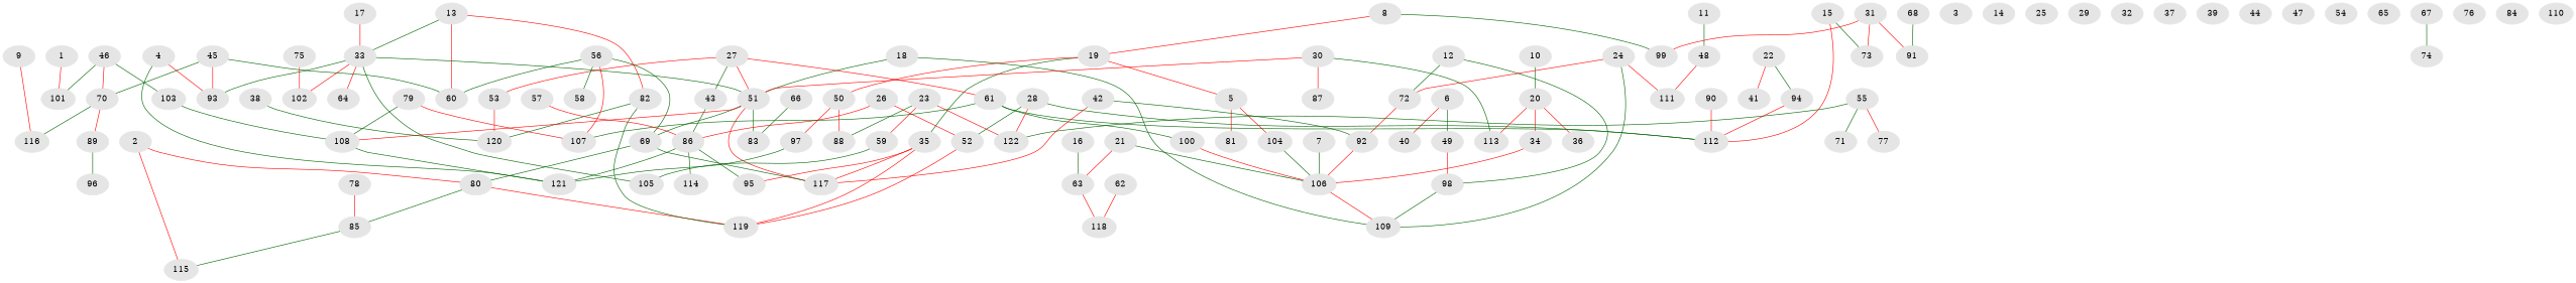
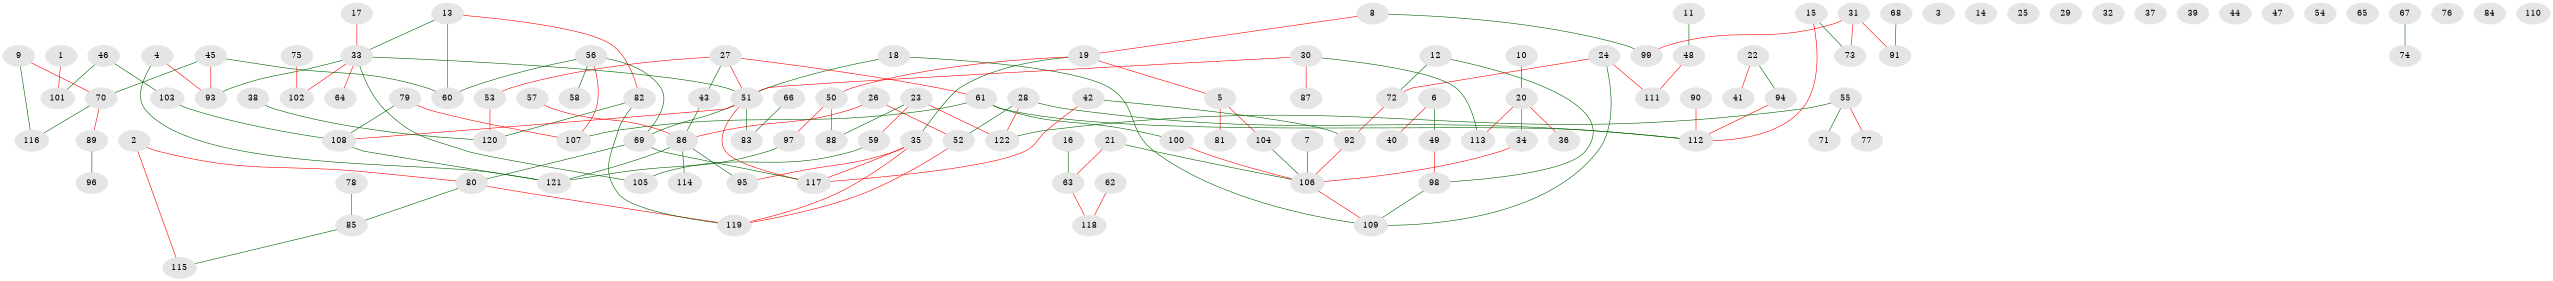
  graph {
    node [color=gray90 style=filled]
    edge [color=red]
    1
    101
    2
    80
    115
    119
    85
    3
    4
    93
    121
    5
    81
    104
    106
    6
    40
    49
    98
    7
    109
    8
    19
    99
    35
    50
    9
    116
    10
    20
    34
    36
    113
    11
    48
    111
    12
    72
    92
    13
    33
    60
    82
    51
    64
    102
    105
    120
    14
    15
    73
    112
    16
    63
    118
    17
    18
    117
    69
    83
    108
    95
    88
    97
    21
    22
    41
    94
    23
    59
    122
    24
    25
    26
    52
    86
    114
    27
    43
    53
    61
    107
    100
    28
    29
    30
    87
    31
    91
    32
    37
    38
    39
    42
    44
    45
    70
    89
    46
    103
    47
    54
    55
    71
    77
    56
    58
    57
    62
    65
    66
    67
    74
    68
    96
    75
    76
    78
    79
    84
    90
    110
    1 -- 101
    2 -- 80
    2 -- 115
    80 -- 119
    80 -- 85 [color=darkgreen]
    85 -- 115 [color=darkgreen]
    4 -- 93
    4 -- 121 [color=darkgreen]
    5 -- 81
    5 -- 104
    104 -- 106 [color=darkgreen]
    106 -- 109
    6 -- 40
    6 -- 49 [color=darkgreen]
    49 -- 98
    98 -- 109 [color=darkgreen]
    7 -- 106 [color=darkgreen]
    8 -- 19
    8 -- 99 [color=darkgreen]
    19 -- 5
    19 -- 35 [color=darkgreen]
    19 -- 50
    35 -- 119
    35 -- 117
    35 -- 95
    50 -- 88
    50 -- 97
-   9 -- 116
+   9 -- 116 [color=darkgreen]
    10 -- 20 [color=darkgreen]
    20 -- 34
    20 -- 36
    20 -- 113
    34 -- 106
    11 -- 48 [color=darkgreen]
    48 -- 111
    12 -- 98 [color=darkgreen]
    12 -- 72 [color=darkgreen]
    72 -- 92
    92 -- 106
    13 -- 33 [color=darkgreen]
    13 -- 60
    13 -- 82
    33 -- 93 [color=darkgreen]
    33 -- 51 [color=darkgreen]
    33 -- 64
    33 -- 102
    33 -- 105 [color=darkgreen]
    82 -- 119 [color=darkgreen]
    82 -- 120 [color=darkgreen]
    51 -- 117
    51 -- 69 [color=darkgreen]
    51 -- 83 [color=darkgreen]
    51 -- 108
    15 -- 73 [color=darkgreen]
    15 -- 112
    16 -- 63 [color=darkgreen]
    63 -- 118
    17 -- 33
    18 -- 109 [color=darkgreen]
    18 -- 51 [color=darkgreen]
    69 -- 80 [color=darkgreen]
    69 -- 117 [color=darkgreen]
    108 -- 121 [color=darkgreen]
    97 -- 121 [color=darkgreen]
    21 -- 106 [color=darkgreen]
    21 -- 63
    22 -- 41
    22 -- 94 [color=darkgreen]
    94 -- 112
    23 -- 88 [color=darkgreen]
    23 -- 59
    23 -- 122
    59 -- 105 [color=darkgreen]
    24 -- 109 [color=darkgreen]
    24 -- 111
    24 -- 72
    26 -- 52
    26 -- 86
    52 -- 119
    86 -- 121 [color=darkgreen]
    86 -- 95 [color=darkgreen]
    86 -- 114 [color=darkgreen]
    27 -- 51
    27 -- 43 [color=darkgreen]
    27 -- 53
    27 -- 61
    43 -- 86 [color=darkgreen]
    53 -- 120
    61 -- 112 [color=darkgreen]
    61 -- 107 [color=darkgreen]
    61 -- 100 [color=darkgreen]
    100 -- 106
    28 -- 112 [color=darkgreen]
    28 -- 122
    28 -- 52 [color=darkgreen]
    30 -- 113 [color=darkgreen]
    30 -- 51
    30 -- 87
    31 -- 99
    31 -- 73
    31 -- 91
    38 -- 120 [color=darkgreen]
    42 -- 92 [color=darkgreen]
    42 -- 117
    45 -- 93
    45 -- 60 [color=darkgreen]
    45 -- 70 [color=darkgreen]
    70 -- 116 [color=darkgreen]
    70 -- 89
    89 -- 96 [color=darkgreen]
    46 -- 101 [color=darkgreen]
-   46 -- 70
+   9 -- 70
    46 -- 103 [color=darkgreen]
    103 -- 108 [color=darkgreen]
    55 -- 122 [color=darkgreen]
    55 -- 71 [color=darkgreen]
    55 -- 77
    56 -- 60 [color=darkgreen]
    56 -- 69 [color=darkgreen]
    56 -- 107
    56 -- 58 [color=darkgreen]
    57 -- 86
    62 -- 118
    66 -- 83 [color=darkgreen]
    67 -- 74 [color=darkgreen]
    68 -- 91 [color=darkgreen]
    75 -- 102
    78 -- 85
    79 -- 108 [color=darkgreen]
    79 -- 107
    90 -- 112
  }
